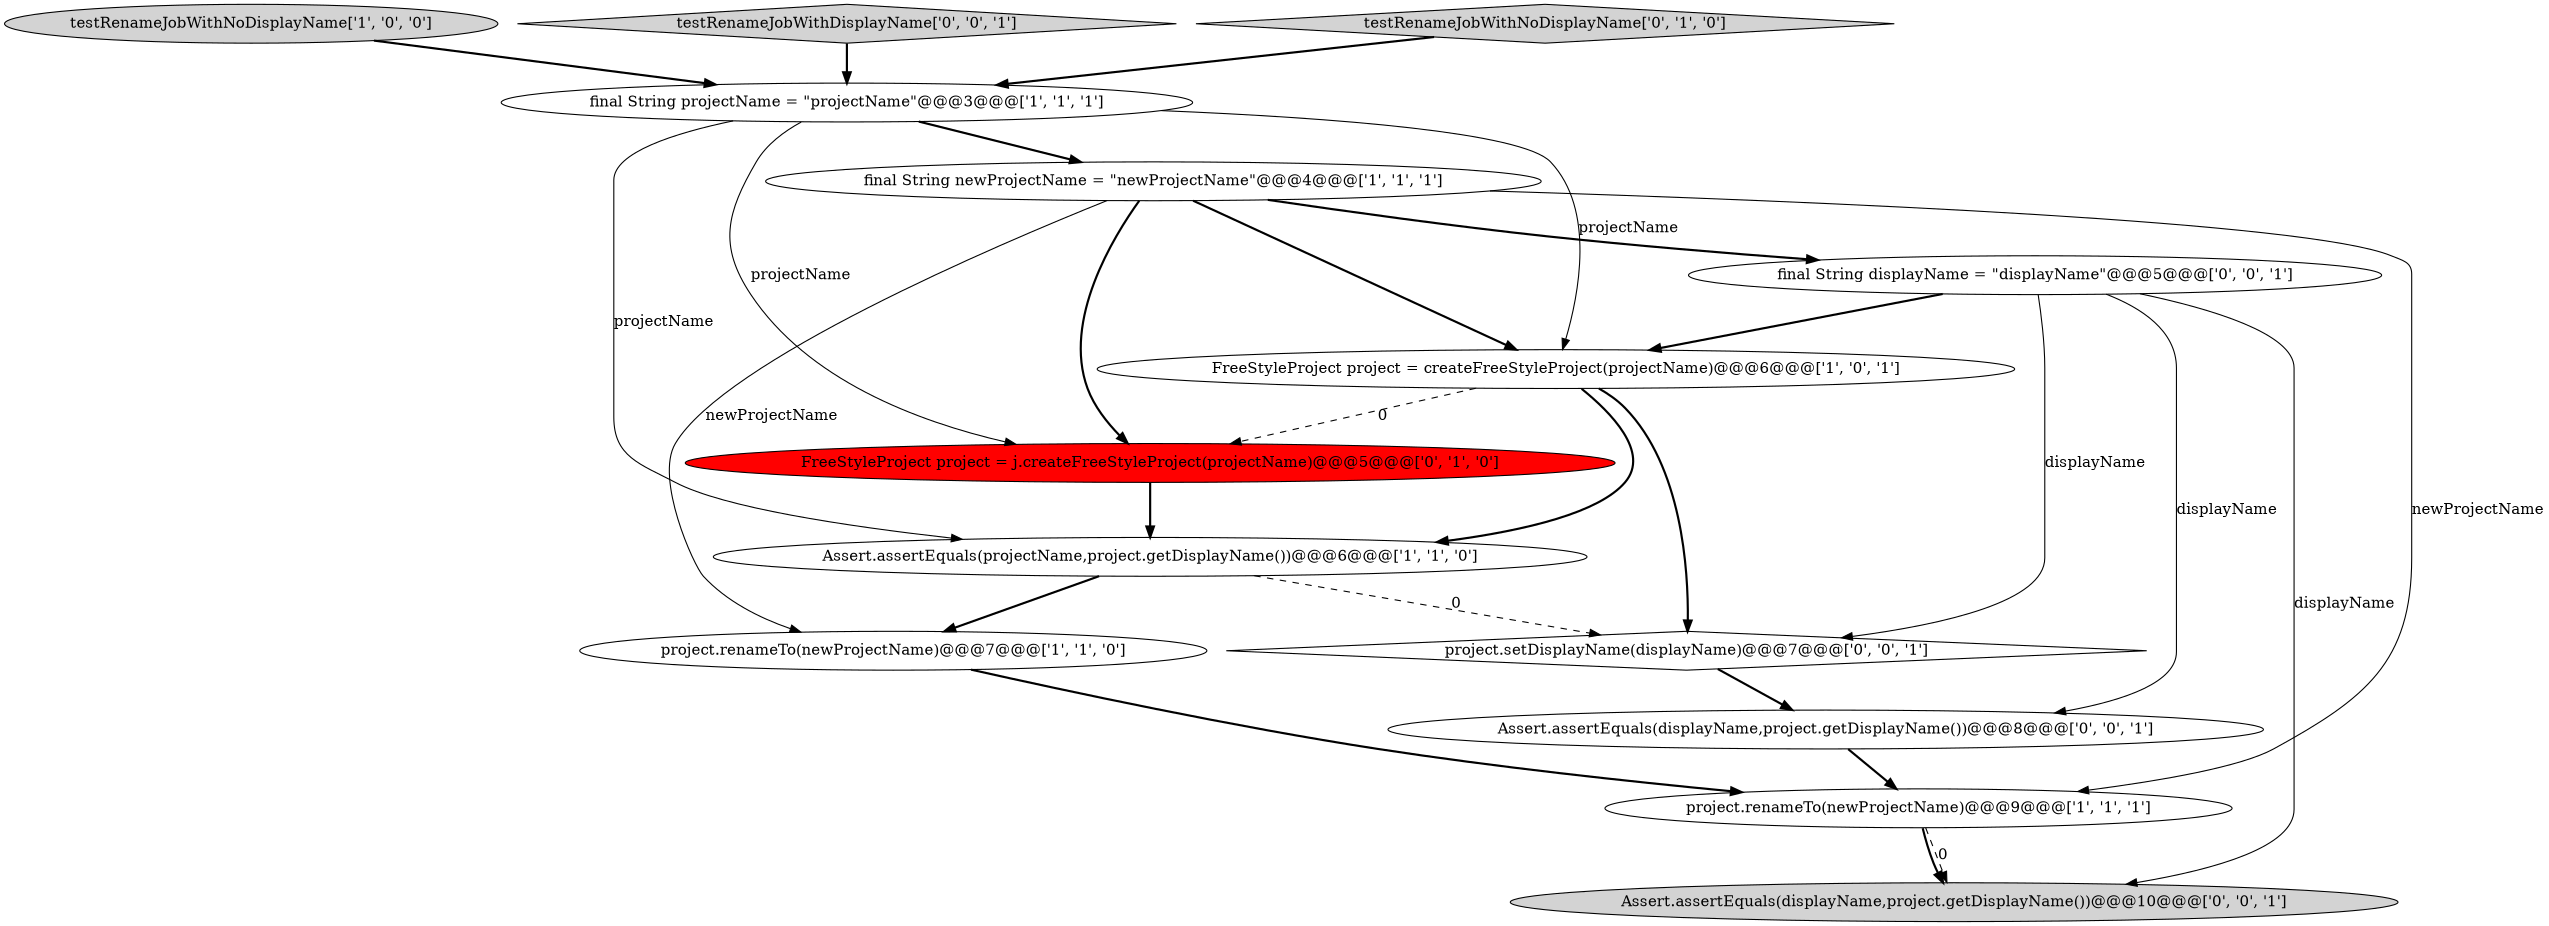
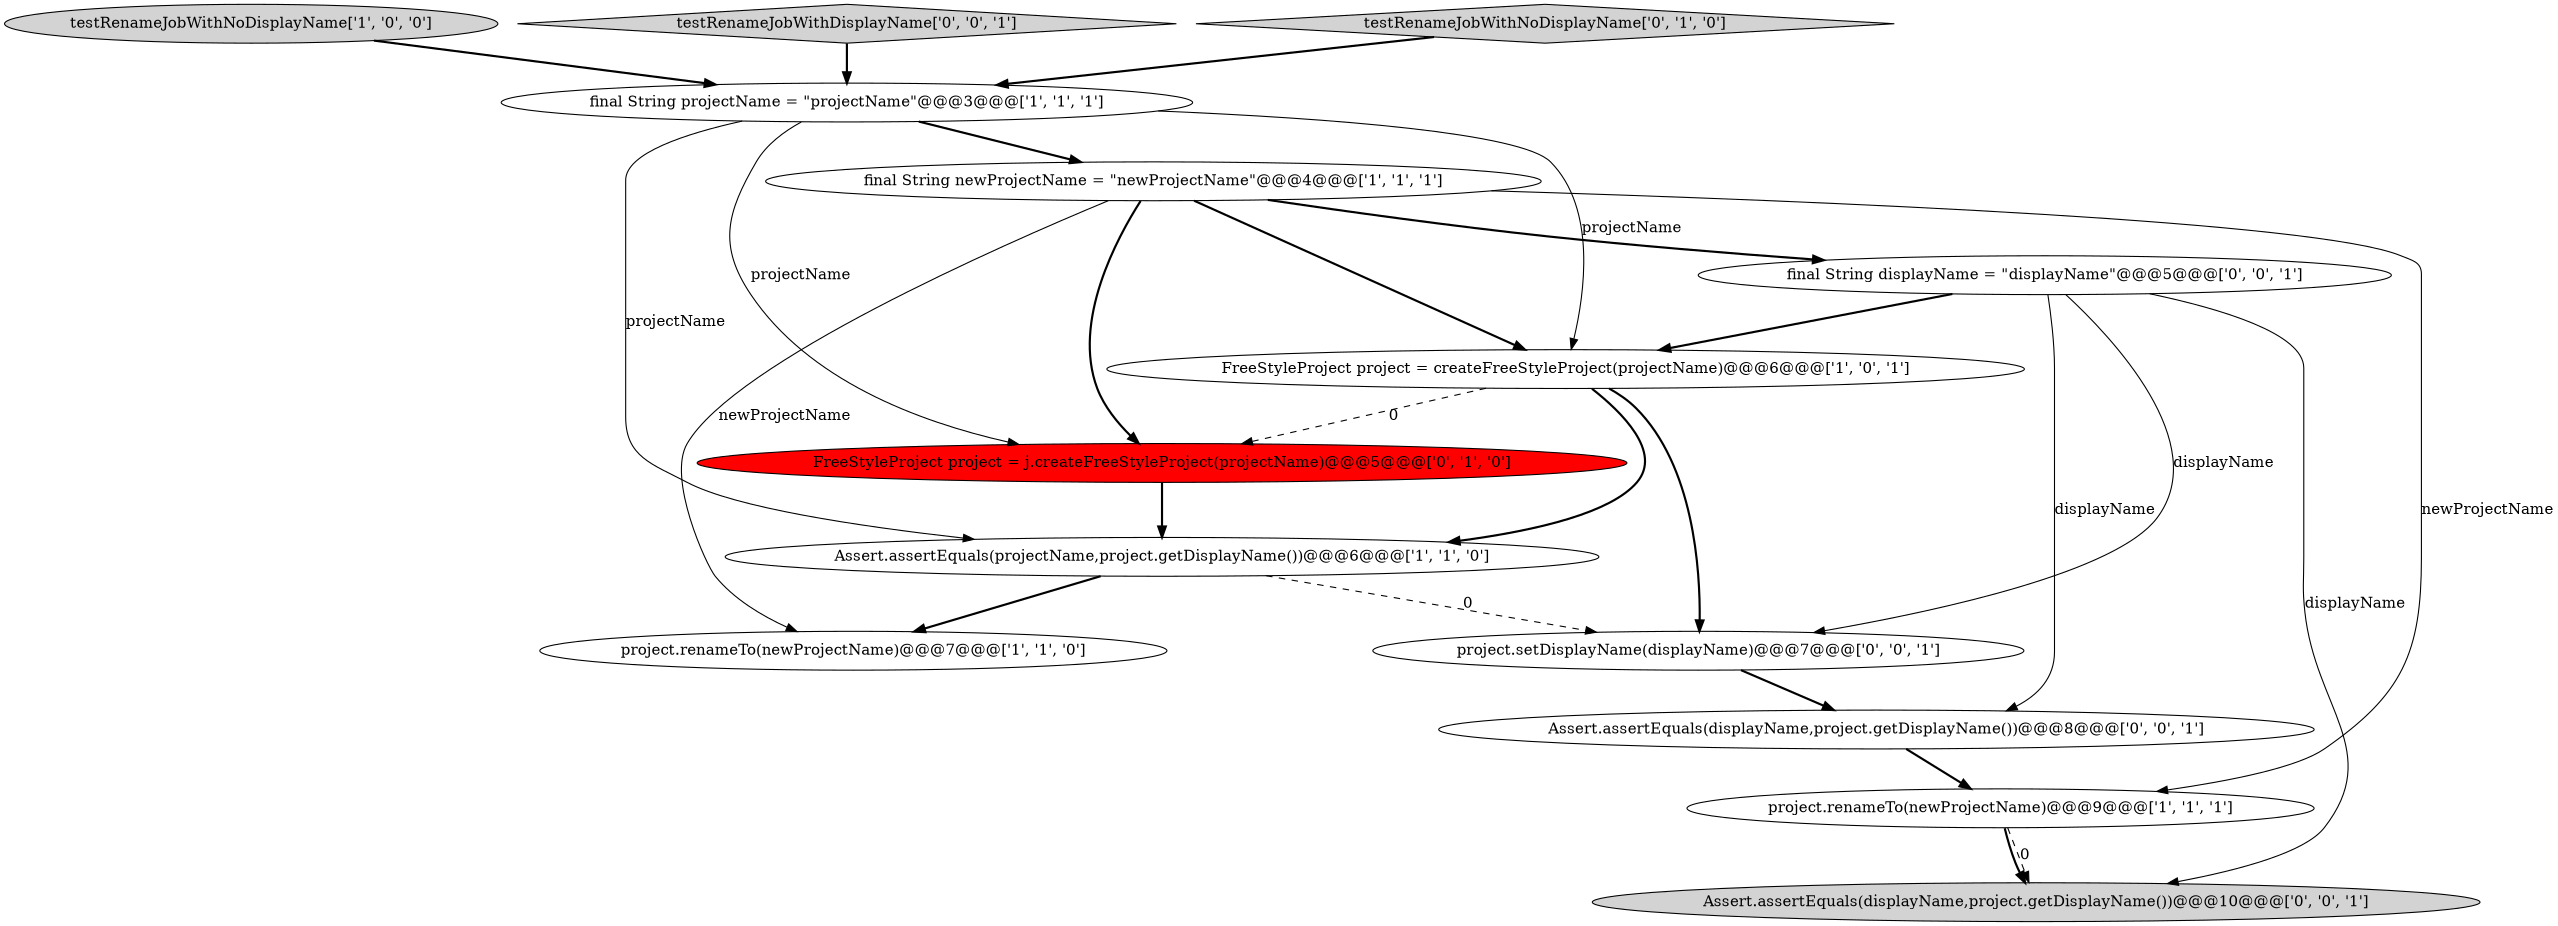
  digraph {
    fontname="DejaVu Serif"
    node [fillcolor=white fontname="DejaVu Serif" shape=ellipse style=filled]
    edge [fontname="DejaVu Serif" style=bold]
    n1 [fillcolor=lightgray label="Assert.assertEquals(displayName,project.getDisplayName())@@@10@@@['0', '0', '1']"]
    n2 [fillcolor=lightgray label="testRenameJobWithNoDisplayName['1', '0', '0']"]
    n3 [label="final String projectName = \"projectName\"@@@3@@@['1', '1', '1']"]
    n4 [label="Assert.assertEquals(projectName,project.getDisplayName())@@@6@@@['1', '1', '0']"]
    n5 [label="final String newProjectName = \"newProjectName\"@@@4@@@['1', '1', '1']"]
    n6 [label="FreeStyleProject project = createFreeStyleProject(projectName)@@@6@@@['1', '0', '1']"]
    n7 [fillcolor=red label="FreeStyleProject project = j.createFreeStyleProject(projectName)@@@5@@@['0', '1', '0']"]
    n8 [fillcolor=lightgray label="testRenameJobWithDisplayName['0', '0', '1']" shape=diamond]
    n9 [label="project.renameTo(newProjectName)@@@9@@@['1', '1', '1']"]
    n10 [label="Assert.assertEquals(displayName,project.getDisplayName())@@@8@@@['0', '0', '1']"]
    n11 [label="project.renameTo(newProjectName)@@@7@@@['1', '1', '0']"]
-   n12 [label="project.setDisplayName(displayName)@@@7@@@['0', '0', '1']" shape=diamond]
+   n12 [label="project.setDisplayName(displayName)@@@7@@@['0', '0', '1']"]
    n13 [label="final String displayName = \"displayName\"@@@5@@@['0', '0', '1']"]
    n14 [fillcolor=lightgray label="testRenameJobWithNoDisplayName['0', '1', '0']" shape=diamond]
    n2 -> n3
    n3 -> n4 [label=projectName style=solid]
    n3 -> n5
    n3 -> n6 [label=projectName style=solid]
    n3 -> n7 [label=projectName style=solid]
    n4 -> n11
    n4 -> n12 [label=0 style=dashed]
    n5 -> n6
    n5 -> n7
    n5 -> n9 [label=newProjectName style=solid]
    n5 -> n11 [label=newProjectName style=solid]
    n5 -> n13
    n6 -> n4
    n6 -> n7 [label=0 style=dashed]
    n6 -> n12
    n7 -> n4
    n8 -> n3
    n9 -> n1 [label=0 style=dashed]
    n9 -> n1
    n10 -> n9
-   n11 -> n9
    n12 -> n10
    n13 -> n1 [label=displayName style=solid]
    n13 -> n6
    n13 -> n10 [label=displayName style=solid]
    n13 -> n12 [label=displayName style=solid]
    n14 -> n3
  }
